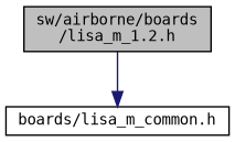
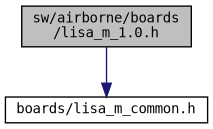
  digraph {
    fontname="DejaVu Sans Mono"
    node [color=black fontname="DejaVu Sans Mono" fontsize=10 shape=record style=filled]
-   n1 [fillcolor=grey75 fontcolor=black height=0.2 label="sw/airborne/boards\l/lisa_m_1.2.h" width=0.4]
+   n1 [fillcolor=grey75 fontcolor=black height=0.2 label="sw/airborne/boards\l/lisa_m_1.0.h" width=0.4]
    n2 [fillcolor=white height=0.2 label="boards/lisa_m_common.h" width=0.4]
    n1 -> n2 [color=midnightblue fontname="DejaVu Sans Mono" fontsize=10 labelfontname=FreeSans labelfontsize=10 style=solid]
  }
